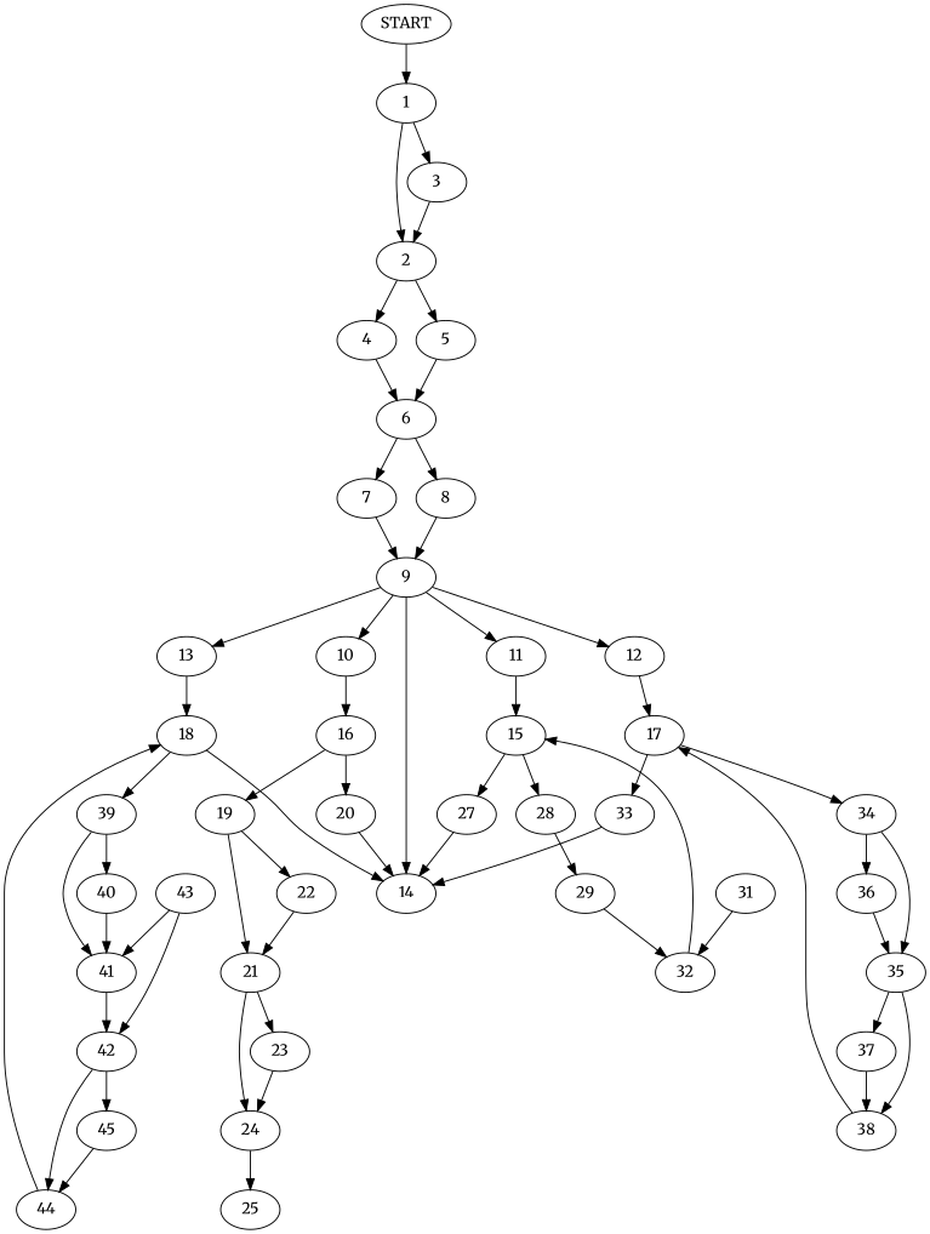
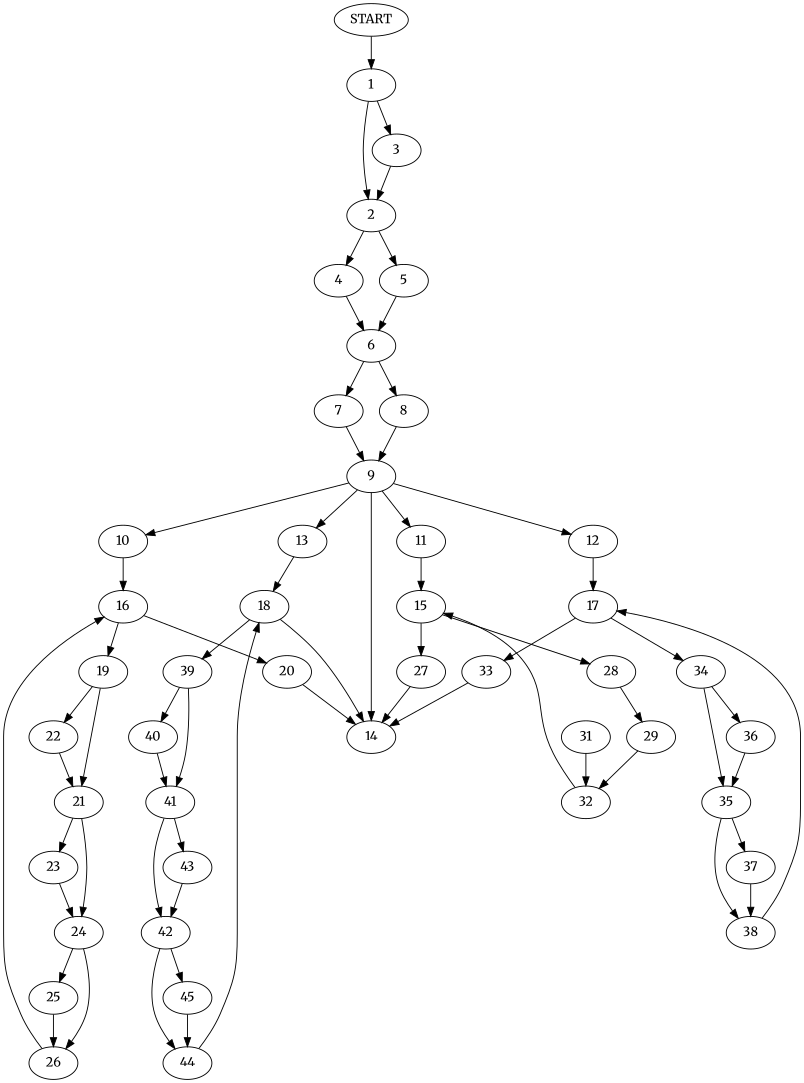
  digraph {
    fontname=Merriweather
    node [fontname=Merriweather]
    edge [fontname=Merriweather]
    n1 [label=START]
    1
    2
    3
    4
    5
    6
    7
    8
    9
    10
    11
    12
    13
    14
    16
    15
    17
    18
    19
    20
    27
    28
    33
    34
    39
    29
    21
    22
    35
    36
    40
    41
    23
    24
    25
+   26
    32
    31
    37
    38
    42
    43
    44
    45
    n1 -> 1
    1 -> 2
    1 -> 3
    2 -> 4
    2 -> 5
    3 -> 2
    4 -> 6
    5 -> 6
    6 -> 7
    6 -> 8
    7 -> 9
    8 -> 9
    9 -> 10
    9 -> 11
    9 -> 12
    9 -> 13
    9 -> 14
    10 -> 16
    11 -> 15
    12 -> 17
    13 -> 18
    16 -> 19
    16 -> 20
    15 -> 27
    15 -> 28
    17 -> 33
    17 -> 34
    18 -> 14
    18 -> 39
    19 -> 21
    19 -> 22
    20 -> 14
    27 -> 14
    28 -> 29
    33 -> 14
    34 -> 35
    34 -> 36
    39 -> 40
    39 -> 41
    29 -> 32
    21 -> 23
    21 -> 24
    22 -> 21
    35 -> 37
    35 -> 38
    36 -> 35
    40 -> 41
    41 -> 42
-   43 -> 41
+   41 -> 43
    23 -> 24
    24 -> 25
+   24 -> 26
+   25 -> 26
+   26 -> 16
    32 -> 15
    31 -> 32
    37 -> 38
    38 -> 17
    42 -> 44
    42 -> 45
    43 -> 42
    44 -> 18
    45 -> 44
  }
